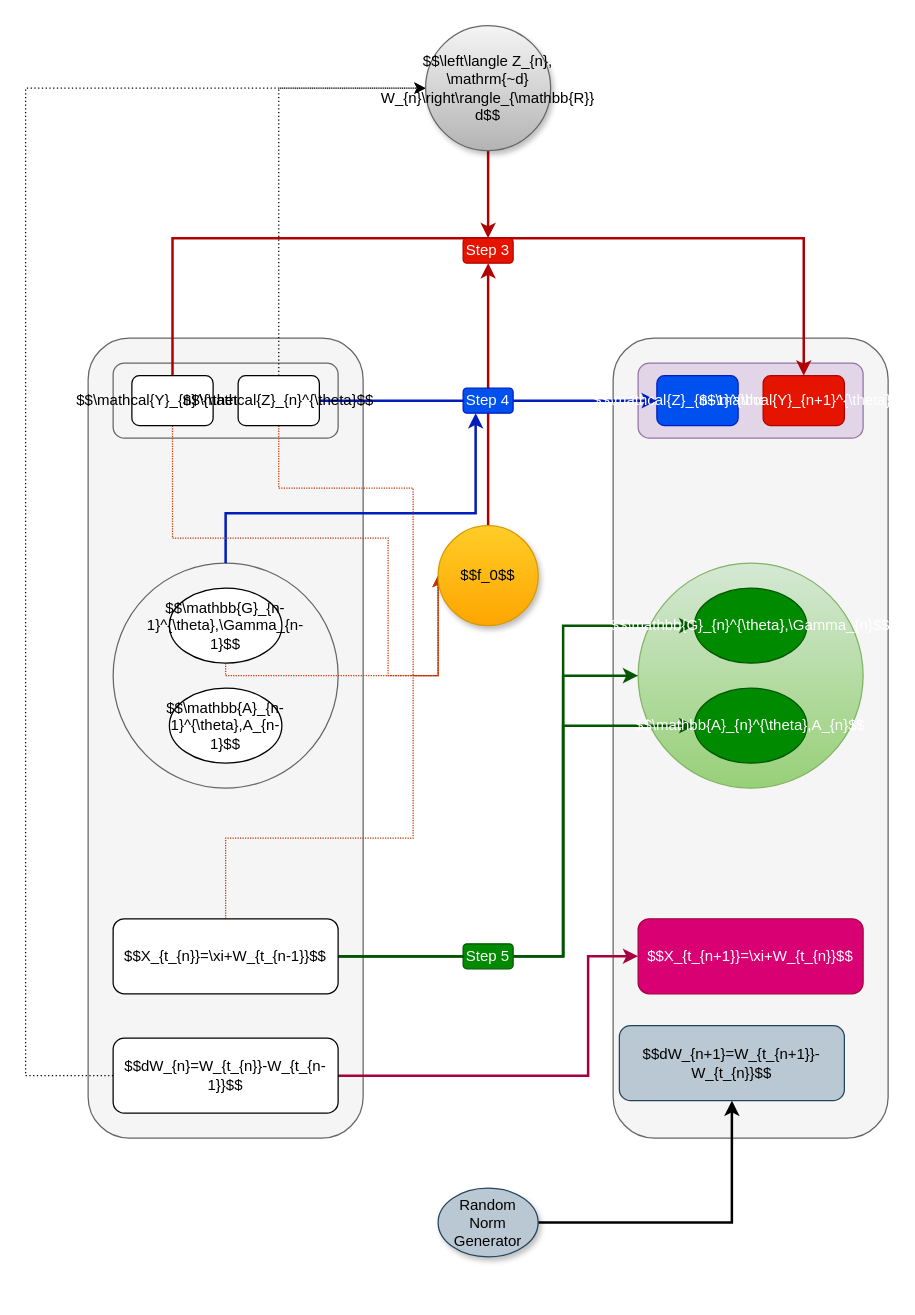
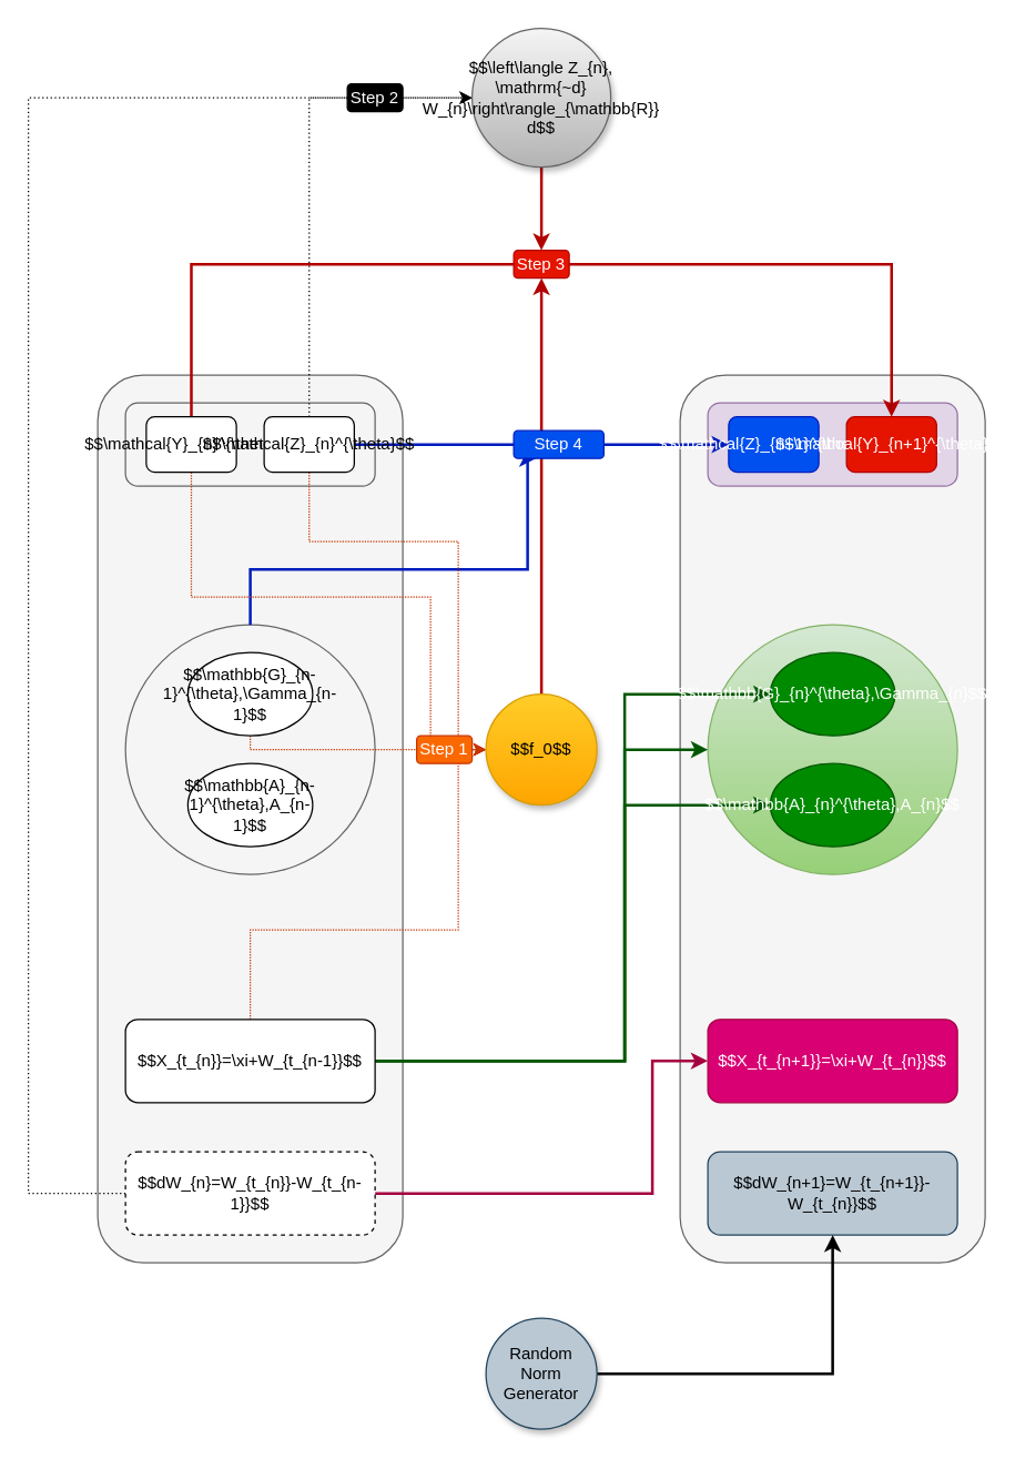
  <mxCell id="0" />
  <mxCell id="1" parent="0" />
  <mxCell id="2" value="" style="rounded=1;whiteSpace=wrap;html=1;sketch=0;fillColor=#f5f5f5;strokeColor=#666666;fontColor=#333333;" vertex="1" parent="1"><mxGeometry x="490" y="270" width="220" height="640" as="geometry" /></mxCell>
  <mxCell id="3" value="" style="ellipse;whiteSpace=wrap;html=1;fillColor=#d5e8d4;strokeColor=#82b366;gradientColor=#97d077;" vertex="1" parent="1"><mxGeometry x="510" y="450" width="180" height="180" as="geometry" /></mxCell>
  <mxCell id="4" value="" style="rounded=1;whiteSpace=wrap;html=1;fillColor=#f5f5f5;strokeColor=#666666;fontColor=#333333;" vertex="1" parent="1"><mxGeometry x="70" y="270" width="220" height="640" as="geometry" /></mxCell>
  <mxCell id="5" value="" style="ellipse;whiteSpace=wrap;html=1;shadow=0;sketch=0;fillColor=#f5f5f5;strokeColor=#666666;fontColor=#333333;" vertex="1" parent="1"><mxGeometry x="90" y="450" width="180" height="180" as="geometry" /></mxCell>
  <mxCell id="6" style="edgeStyle=orthogonalEdgeStyle;rounded=0;orthogonalLoop=1;jettySize=auto;html=1;entryX=0.25;entryY=1;entryDx=0;entryDy=0;fillColor=#0050ef;strokeColor=#001DBC;strokeWidth=2;" edge="1" parent="1" source="5" target="40"><mxGeometry relative="1" as="geometry"><Array as="points"><mxPoint x="180" y="410" /><mxPoint x="380" y="410" /></Array></mxGeometry></mxCell>
  <mxCell id="7" value="" style="rounded=1;whiteSpace=wrap;html=1;fillColor=#f5f5f5;strokeColor=#666666;fontColor=#333333;" vertex="1" parent="1"><mxGeometry x="90" y="290" width="180" height="60" as="geometry" /></mxCell>
  <mxCell id="8" style="edgeStyle=orthogonalEdgeStyle;rounded=0;orthogonalLoop=1;jettySize=auto;html=1;entryX=0;entryY=0.5;entryDx=0;entryDy=0;fillColor=#fa6800;strokeColor=#C73500;dashed=1;dashPattern=1 1;" edge="1" parent="1" source="12" target="34"><mxGeometry relative="1" as="geometry"><Array as="points"><mxPoint x="180" y="670" /><mxPoint x="330" y="670" /><mxPoint x="330" y="540" /></Array></mxGeometry></mxCell>
  <mxCell id="9" style="edgeStyle=orthogonalEdgeStyle;rounded=0;orthogonalLoop=1;jettySize=auto;html=1;entryX=0;entryY=0.5;entryDx=0;entryDy=0;fillColor=#008a00;strokeColor=#005700;strokeWidth=2;" edge="1" parent="1" source="12" target="31"><mxGeometry relative="1" as="geometry"><Array as="points"><mxPoint x="450" y="764" /><mxPoint x="450" y="500" /></Array></mxGeometry></mxCell>
  <mxCell id="10" style="edgeStyle=orthogonalEdgeStyle;rounded=0;orthogonalLoop=1;jettySize=auto;html=1;entryX=0;entryY=0.5;entryDx=0;entryDy=0;fillColor=#008a00;strokeColor=#005700;strokeWidth=2;" edge="1" parent="1" source="12" target="3"><mxGeometry relative="1" as="geometry"><Array as="points"><mxPoint x="450" y="764" /><mxPoint x="450" y="540" /></Array></mxGeometry></mxCell>
  <mxCell id="11" style="edgeStyle=orthogonalEdgeStyle;rounded=0;orthogonalLoop=1;jettySize=auto;html=1;entryX=0;entryY=0.5;entryDx=0;entryDy=0;fillColor=#008a00;strokeColor=#005700;strokeWidth=2;" edge="1" parent="1" source="12" target="32"><mxGeometry relative="1" as="geometry"><Array as="points"><mxPoint x="450" y="764" /><mxPoint x="450" y="580" /></Array></mxGeometry></mxCell>
  <mxCell id="12" value="$$X_{t_{n}}=\xi+W_{t_{n-1}}$$" style="rounded=1;whiteSpace=wrap;html=1;" vertex="1" parent="1"><mxGeometry x="90" y="734.5" width="180" height="60" as="geometry" /></mxCell>
  <mxCell id="13" style="edgeStyle=orthogonalEdgeStyle;rounded=0;orthogonalLoop=1;jettySize=auto;html=1;entryX=0;entryY=0.5;entryDx=0;entryDy=0;dashed=1;dashPattern=1 2;" edge="1" parent="1" source="15" target="37"><mxGeometry relative="1" as="geometry"><Array as="points"><mxPoint x="20" y="860" /><mxPoint x="20" y="70" /><mxPoint x="340" y="70" /></Array></mxGeometry></mxCell>
  <mxCell id="14" style="edgeStyle=orthogonalEdgeStyle;rounded=0;orthogonalLoop=1;jettySize=auto;html=1;entryX=0;entryY=0.5;entryDx=0;entryDy=0;strokeWidth=2;fillColor=#d80073;strokeColor=#A50040;" edge="1" parent="1" source="15" target="17"><mxGeometry relative="1" as="geometry"><Array as="points"><mxPoint x="470" y="860" /><mxPoint x="470" y="764" /></Array></mxGeometry></mxCell>
- <mxCell id="15" value="$$dW_{n}=W_{t_{n}}-W_{t_{n-1}}$$" style="rounded=1;whiteSpace=wrap;html=1;" vertex="1" parent="1"><mxGeometry x="90" y="830" width="180" height="60" as="geometry" /></mxCell>
+ <mxCell id="15" value="$$dW_{n}=W_{t_{n}}-W_{t_{n-1}}$$" style="rounded=1;whiteSpace=wrap;html=1;dashed=1;" vertex="1" parent="1"><mxGeometry x="90" y="830" width="180" height="60" as="geometry" /></mxCell>
  <mxCell id="16" value="" style="rounded=1;whiteSpace=wrap;html=1;fillColor=#e1d5e7;strokeColor=#9673a6;" vertex="1" parent="1"><mxGeometry x="510" y="290" width="180" height="60" as="geometry" /></mxCell>
  <mxCell id="17" value="$$X_{t_{n+1}}=\xi+W_{t_{n}}$$" style="rounded=1;whiteSpace=wrap;html=1;fillColor=#d80073;strokeColor=#A50040;fontColor=#ffffff;" vertex="1" parent="1"><mxGeometry x="510" y="734.5" width="180" height="60" as="geometry" /></mxCell>
- <mxCell id="18" value="$$dW_{n+1}=W_{t_{n+1}}-W_{t_{n}}$$" style="rounded=1;whiteSpace=wrap;html=1;fillColor=#bac8d3;strokeColor=#23445d;" vertex="1" parent="1"><mxGeometry x="495" y="820" width="180" height="60" as="geometry" /></mxCell>
+ <mxCell id="18" value="$$dW_{n+1}=W_{t_{n+1}}-W_{t_{n}}$$" style="rounded=1;whiteSpace=wrap;html=1;fillColor=#bac8d3;strokeColor=#23445d;" vertex="1" parent="1"><mxGeometry x="510" y="830" width="180" height="60" as="geometry" /></mxCell>
  <mxCell id="19" style="edgeStyle=orthogonalEdgeStyle;rounded=0;orthogonalLoop=1;jettySize=auto;html=1;entryX=0;entryY=0.5;entryDx=0;entryDy=0;fillColor=#fa6800;strokeColor=#C73500;dashed=1;dashPattern=1 1;" edge="1" parent="1" source="20" target="34"><mxGeometry relative="1" as="geometry"><Array as="points"><mxPoint x="180" y="540" /></Array></mxGeometry></mxCell>
  <mxCell id="20" value="&lt;span&gt;$$\mathbb{G}_{n-1}^{\theta},\Gamma_{n-1}$$&lt;/span&gt;" style="ellipse;whiteSpace=wrap;html=1;rounded=1;shadow=0;sketch=0;" vertex="1" parent="1"><mxGeometry x="135" y="470" width="90" height="60" as="geometry" /></mxCell>
  <mxCell id="21" value="&lt;span&gt;$$\mathbb{A}_{n-1}^{\theta},A_{n-1}$$&lt;/span&gt;" style="ellipse;whiteSpace=wrap;html=1;rounded=1;shadow=0;sketch=0;" vertex="1" parent="1"><mxGeometry x="135" y="550" width="90" height="60" as="geometry" /></mxCell>
  <mxCell id="22" style="edgeStyle=orthogonalEdgeStyle;rounded=0;orthogonalLoop=1;jettySize=auto;html=1;entryX=0;entryY=0.5;entryDx=0;entryDy=0;fillColor=#fa6800;strokeColor=#C73500;dashed=1;dashPattern=1 1;" edge="1" parent="1" source="24" target="34"><mxGeometry relative="1" as="geometry"><Array as="points"><mxPoint x="138" y="430" /><mxPoint x="310" y="430" /><mxPoint x="310" y="540" /></Array></mxGeometry></mxCell>
  <mxCell id="23" style="edgeStyle=orthogonalEdgeStyle;rounded=0;orthogonalLoop=1;jettySize=auto;html=1;entryX=0.5;entryY=0;entryDx=0;entryDy=0;fillColor=#e51400;strokeColor=#B20000;strokeWidth=2;" edge="1" parent="1" source="24" target="30"><mxGeometry relative="1" as="geometry"><Array as="points"><mxPoint x="138" y="190" /><mxPoint x="643" y="190" /></Array></mxGeometry></mxCell>
  <mxCell id="24" value="&lt;span&gt;$$\mathcal{Y}_{n}^{\theta}$$&lt;/span&gt;" style="rounded=1;whiteSpace=wrap;html=1;shadow=0;sketch=0;" vertex="1" parent="1"><mxGeometry x="105" y="300" width="65" height="40" as="geometry" /></mxCell>
  <mxCell id="25" style="edgeStyle=orthogonalEdgeStyle;rounded=0;orthogonalLoop=1;jettySize=auto;html=1;entryX=0;entryY=0.5;entryDx=0;entryDy=0;fillColor=#fa6800;strokeColor=#C73500;dashed=1;dashPattern=1 1;" edge="1" parent="1" source="28" target="34"><mxGeometry relative="1" as="geometry"><Array as="points"><mxPoint x="223" y="390" /><mxPoint x="330" y="390" /><mxPoint x="330" y="540" /></Array></mxGeometry></mxCell>
  <mxCell id="26" style="edgeStyle=orthogonalEdgeStyle;rounded=0;orthogonalLoop=1;jettySize=auto;html=1;entryX=0;entryY=0.5;entryDx=0;entryDy=0;dashed=1;dashPattern=1 2;" edge="1" parent="1" source="28" target="37"><mxGeometry relative="1" as="geometry"><Array as="points"><mxPoint x="223" y="70" /><mxPoint x="340" y="70" /></Array></mxGeometry></mxCell>
  <mxCell id="27" style="edgeStyle=orthogonalEdgeStyle;rounded=0;orthogonalLoop=1;jettySize=auto;html=1;entryX=0;entryY=0.5;entryDx=0;entryDy=0;fillColor=#0050ef;strokeColor=#001DBC;strokeWidth=2;" edge="1" parent="1" source="28" target="29"><mxGeometry relative="1" as="geometry" /></mxCell>
  <mxCell id="28" value="&lt;span&gt;$$\mathcal{Z}_{n}^{\theta}$$&lt;/span&gt;" style="rounded=1;whiteSpace=wrap;html=1;shadow=0;sketch=0;" vertex="1" parent="1"><mxGeometry x="190" y="300" width="65" height="40" as="geometry" /></mxCell>
  <mxCell id="29" value="&lt;span&gt;$$\mathcal{Z}_{n+1}^{\theta}$$&lt;/span&gt;" style="rounded=1;whiteSpace=wrap;html=1;shadow=0;sketch=0;fillColor=#0050ef;strokeColor=#001DBC;fontColor=#ffffff;" vertex="1" parent="1"><mxGeometry x="525" y="300" width="65" height="40" as="geometry" /></mxCell>
  <mxCell id="30" value="&lt;span&gt;$$\mathcal{Y}_{n+1}^{\theta}$$&lt;/span&gt;" style="rounded=1;whiteSpace=wrap;html=1;shadow=0;sketch=0;fillColor=#e51400;strokeColor=#B20000;fontColor=#ffffff;" vertex="1" parent="1"><mxGeometry x="610" y="300" width="65" height="40" as="geometry" /></mxCell>
  <mxCell id="31" value="&lt;span&gt;$$\mathbb{G}_{n}^{\theta},\Gamma_{n}$$&lt;/span&gt;" style="ellipse;whiteSpace=wrap;html=1;rounded=1;shadow=0;sketch=0;fillColor=#008a00;strokeColor=#005700;fontColor=#ffffff;" vertex="1" parent="1"><mxGeometry x="555" y="470" width="90" height="60" as="geometry" /></mxCell>
  <mxCell id="32" value="&lt;span&gt;$$\mathbb{A}_{n}^{\theta},A_{n}$$&lt;/span&gt;" style="ellipse;whiteSpace=wrap;html=1;rounded=1;shadow=0;sketch=0;fillColor=#008a00;strokeColor=#005700;fontColor=#ffffff;" vertex="1" parent="1"><mxGeometry x="555" y="550" width="90" height="60" as="geometry" /></mxCell>
  <mxCell id="33" style="edgeStyle=orthogonalEdgeStyle;rounded=0;orthogonalLoop=1;jettySize=auto;html=1;entryX=0.5;entryY=1;entryDx=0;entryDy=0;fillColor=#e51400;strokeColor=#B20000;strokeWidth=2;" edge="1" parent="1" source="34" target="39"><mxGeometry relative="1" as="geometry" /></mxCell>
- <mxCell id="34" value="$$f_0$$" style="ellipse;whiteSpace=wrap;html=1;aspect=fixed;rounded=1;shadow=1;sketch=0;gradientColor=#ffa500;fillColor=#ffcd28;strokeColor=#d79b00;" vertex="1" parent="1"><mxGeometry x="350" y="420" width="80" height="80" as="geometry" /></mxCell>
+ <mxCell id="34" value="$$f_0$$" style="ellipse;whiteSpace=wrap;html=1;aspect=fixed;rounded=1;shadow=1;sketch=0;gradientColor=#ffa500;fillColor=#ffcd28;strokeColor=#d79b00;" vertex="1" parent="1"><mxGeometry x="350" y="500" width="80" height="80" as="geometry" /></mxCell>
+ <mxCell id="35" value="Step 1" style="text;html=1;strokeColor=#C73500;fillColor=#fa6800;align=center;verticalAlign=middle;whiteSpace=wrap;rounded=1;shadow=0;sketch=0;fontColor=#ffffff;" vertex="1" parent="1"><mxGeometry x="300" y="530" width="40" height="20" as="geometry" /></mxCell>
  <mxCell id="36" style="edgeStyle=orthogonalEdgeStyle;rounded=0;orthogonalLoop=1;jettySize=auto;html=1;entryX=0.5;entryY=0;entryDx=0;entryDy=0;fillColor=#e51400;strokeColor=#B20000;strokeWidth=2;" edge="1" parent="1" source="37" target="39"><mxGeometry relative="1" as="geometry" /></mxCell>
  <mxCell id="37" value="$$\left\langle Z_{n}, \mathrm{~d} W_{n}\right\rangle_{\mathbb{R}} d$$" style="ellipse;whiteSpace=wrap;html=1;aspect=fixed;rounded=1;shadow=1;sketch=0;gradientColor=#b3b3b3;fillColor=#f5f5f5;strokeColor=#666666;" vertex="1" parent="1"><mxGeometry x="340" y="20" width="100" height="100" as="geometry" /></mxCell>
- <mxCell id="39" value="Step 3" style="text;html=1;align=center;verticalAlign=middle;whiteSpace=wrap;rounded=1;shadow=0;sketch=0;fontColor=#ffffff;fillColor=#e51400;strokeColor=#B20000;" vertex="1" parent="1"><mxGeometry x="370" y="190" width="40" height="20" as="geometry" /></mxCell>
- <mxCell id="40" value="Step 4" style="text;html=1;strokeColor=#001DBC;fillColor=#0050ef;align=center;verticalAlign=middle;whiteSpace=wrap;rounded=1;shadow=0;sketch=0;fontColor=#ffffff;" vertex="1" parent="1"><mxGeometry x="370" y="310" width="40" height="20" as="geometry" /></mxCell>
- <mxCell id="41" value="Step 5" style="text;html=1;strokeColor=#005700;fillColor=#008a00;align=center;verticalAlign=middle;whiteSpace=wrap;rounded=1;shadow=0;sketch=0;fontColor=#ffffff;" vertex="1" parent="1"><mxGeometry x="370" y="754.5" width="40" height="20" as="geometry" /></mxCell>
+ <mxCell id="38" value="Step 2" style="text;html=1;align=center;verticalAlign=middle;whiteSpace=wrap;rounded=1;shadow=0;sketch=0;fontColor=#ffffff;fillColor=#000000;strokeColor=#000000;" vertex="1" parent="1"><mxGeometry x="250" y="60" width="40" height="20" as="geometry" /></mxCell>
+ <mxCell id="39" value="Step 3" style="text;html=1;align=center;verticalAlign=middle;whiteSpace=wrap;rounded=1;shadow=0;sketch=0;fontColor=#ffffff;fillColor=#e51400;strokeColor=#B20000;" vertex="1" parent="1"><mxGeometry x="370" y="180" width="40" height="20" as="geometry" /></mxCell>
+ <mxCell id="40" value="Step 4" style="text;html=1;strokeColor=#001DBC;fillColor=#0050ef;align=center;verticalAlign=middle;whiteSpace=wrap;rounded=1;shadow=0;sketch=0;fontColor=#ffffff;" vertex="1" parent="1"><mxGeometry x="370" y="310" width="65" height="20" as="geometry" /></mxCell>
  <mxCell id="42" style="edgeStyle=orthogonalEdgeStyle;rounded=0;orthogonalLoop=1;jettySize=auto;html=1;entryX=0.5;entryY=1;entryDx=0;entryDy=0;strokeWidth=2;" edge="1" parent="1" source="43" target="18"><mxGeometry relative="1" as="geometry" /></mxCell>
- <mxCell id="43" value="Random Norm Generator" style="ellipse;whiteSpace=wrap;html=1;aspect=fixed;rounded=1;shadow=1;sketch=0;fillColor=#bac8d3;strokeColor=#23445d;" vertex="1" parent="1"><mxGeometry x="350" y="950" width="80" height="55" as="geometry" /></mxCell>
+ <mxCell id="43" value="Random Norm Generator" style="ellipse;whiteSpace=wrap;html=1;aspect=fixed;rounded=1;shadow=1;sketch=0;fillColor=#bac8d3;strokeColor=#23445d;" vertex="1" parent="1"><mxGeometry x="350" y="950" width="80" height="80" as="geometry" /></mxCell>
